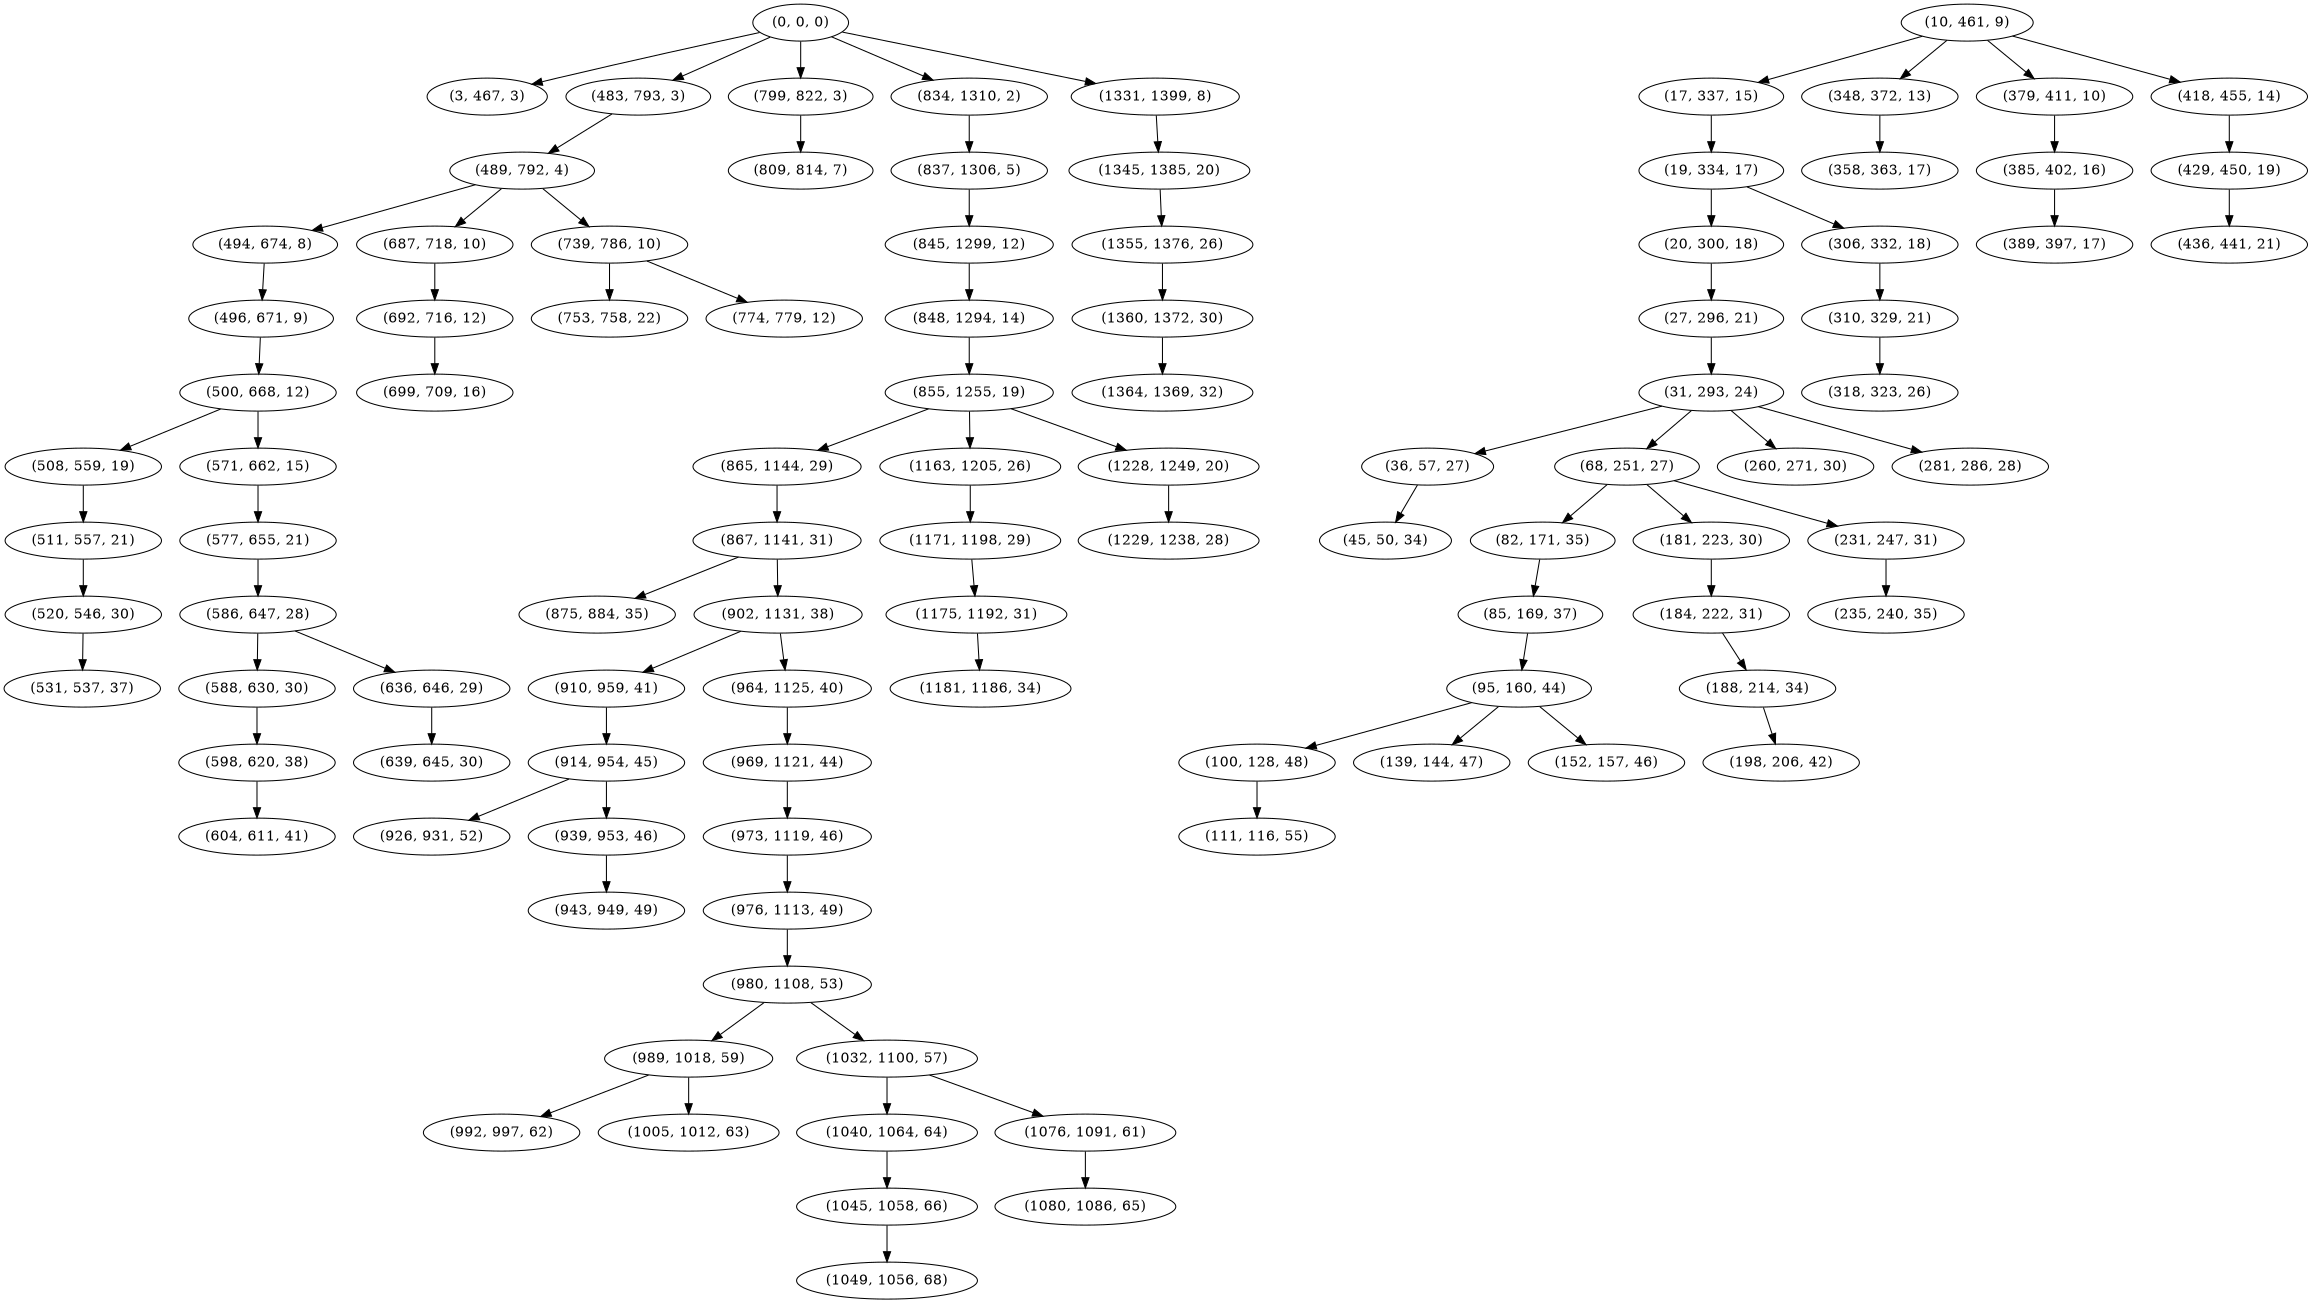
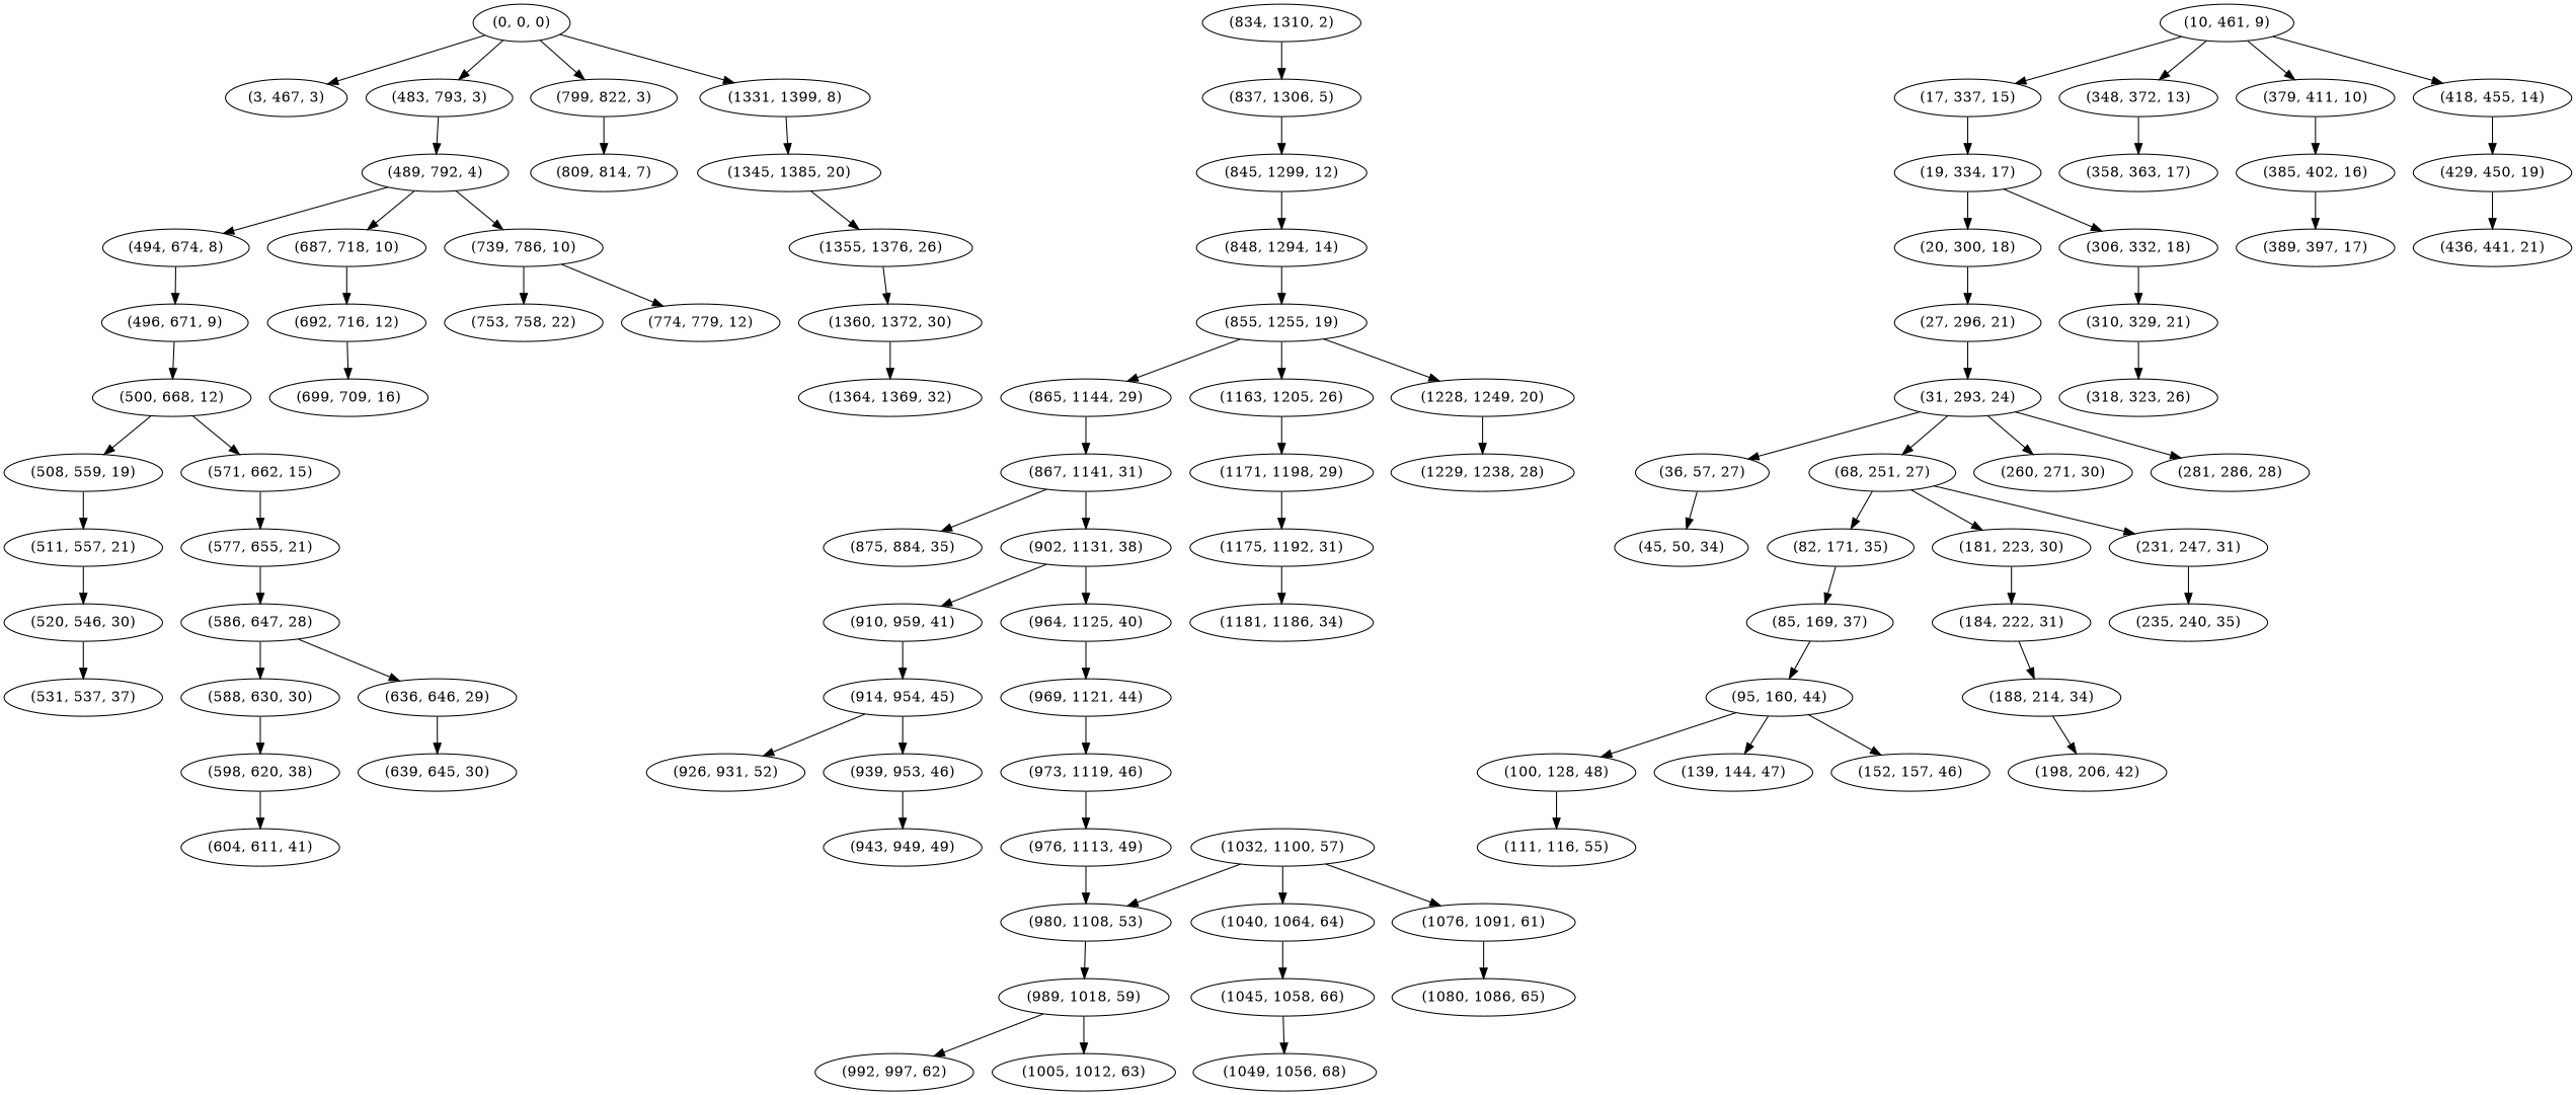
  digraph {
    "(0, 0, 0)"
    "(3, 467, 3)"
    "(483, 793, 3)"
    "(799, 822, 3)"
    "(834, 1310, 2)"
    "(1331, 1399, 8)"
    "(489, 792, 4)"
    "(809, 814, 7)"
    "(837, 1306, 5)"
    "(1345, 1385, 20)"
    "(10, 461, 9)"
    "(17, 337, 15)"
    "(348, 372, 13)"
    "(379, 411, 10)"
    "(418, 455, 14)"
    "(19, 334, 17)"
    "(358, 363, 17)"
    "(385, 402, 16)"
    "(429, 450, 19)"
    "(20, 300, 18)"
    "(306, 332, 18)"
    "(27, 296, 21)"
    "(310, 329, 21)"
    "(31, 293, 24)"
    "(36, 57, 27)"
    "(68, 251, 27)"
    "(260, 271, 30)"
    "(281, 286, 28)"
    "(45, 50, 34)"
    "(82, 171, 35)"
    "(181, 223, 30)"
    "(231, 247, 31)"
    "(85, 169, 37)"
    "(184, 222, 31)"
    "(235, 240, 35)"
    "(95, 160, 44)"
    "(100, 128, 48)"
    "(139, 144, 47)"
    "(152, 157, 46)"
    "(111, 116, 55)"
    "(188, 214, 34)"
    "(198, 206, 42)"
    "(318, 323, 26)"
    "(389, 397, 17)"
    "(436, 441, 21)"
    "(494, 674, 8)"
    "(687, 718, 10)"
    "(739, 786, 10)"
    "(496, 671, 9)"
    "(692, 716, 12)"
    "(753, 758, 22)"
    "(774, 779, 12)"
    "(500, 668, 12)"
    "(508, 559, 19)"
    "(571, 662, 15)"
    "(511, 557, 21)"
    "(577, 655, 21)"
    "(520, 546, 30)"
    "(531, 537, 37)"
    "(586, 647, 28)"
    "(588, 630, 30)"
    "(636, 646, 29)"
    "(598, 620, 38)"
    "(639, 645, 30)"
    "(604, 611, 41)"
    "(699, 709, 16)"
    "(845, 1299, 12)"
    "(848, 1294, 14)"
    "(855, 1255, 19)"
    "(865, 1144, 29)"
    "(1163, 1205, 26)"
    n72 [label="(1228, 1249, 20)"]
    "(867, 1141, 31)"
    "(1171, 1198, 29)"
    "(1229, 1238, 28)"
    "(875, 884, 35)"
    "(902, 1131, 38)"
    "(910, 959, 41)"
    "(964, 1125, 40)"
    "(914, 954, 45)"
    "(969, 1121, 44)"
    "(926, 931, 52)"
    "(939, 953, 46)"
    "(943, 949, 49)"
    "(973, 1119, 46)"
    "(976, 1113, 49)"
    "(980, 1108, 53)"
    "(989, 1018, 59)"
    "(1032, 1100, 57)"
    "(992, 997, 62)"
    "(1005, 1012, 63)"
    "(1040, 1064, 64)"
    "(1076, 1091, 61)"
    "(1045, 1058, 66)"
    "(1080, 1086, 65)"
    "(1049, 1056, 68)"
    "(1175, 1192, 31)"
    "(1181, 1186, 34)"
    "(1355, 1376, 26)"
    "(1360, 1372, 30)"
    "(1364, 1369, 32)"
    "(0, 0, 0)" -> "(3, 467, 3)"
    "(0, 0, 0)" -> "(483, 793, 3)"
    "(0, 0, 0)" -> "(799, 822, 3)"
-   "(0, 0, 0)" -> "(834, 1310, 2)"
    "(0, 0, 0)" -> "(1331, 1399, 8)"
    "(483, 793, 3)" -> "(489, 792, 4)"
    "(799, 822, 3)" -> "(809, 814, 7)"
    "(834, 1310, 2)" -> "(837, 1306, 5)"
    "(1331, 1399, 8)" -> "(1345, 1385, 20)"
    "(489, 792, 4)" -> "(494, 674, 8)"
    "(489, 792, 4)" -> "(687, 718, 10)"
    "(489, 792, 4)" -> "(739, 786, 10)"
    "(837, 1306, 5)" -> "(845, 1299, 12)"
    "(1345, 1385, 20)" -> "(1355, 1376, 26)"
    "(10, 461, 9)" -> "(17, 337, 15)"
    "(10, 461, 9)" -> "(348, 372, 13)"
    "(10, 461, 9)" -> "(379, 411, 10)"
    "(10, 461, 9)" -> "(418, 455, 14)"
    "(17, 337, 15)" -> "(19, 334, 17)"
    "(348, 372, 13)" -> "(358, 363, 17)"
    "(379, 411, 10)" -> "(385, 402, 16)"
    "(418, 455, 14)" -> "(429, 450, 19)"
    "(19, 334, 17)" -> "(20, 300, 18)"
    "(19, 334, 17)" -> "(306, 332, 18)"
    "(385, 402, 16)" -> "(389, 397, 17)"
    "(429, 450, 19)" -> "(436, 441, 21)"
    "(20, 300, 18)" -> "(27, 296, 21)"
    "(306, 332, 18)" -> "(310, 329, 21)"
    "(27, 296, 21)" -> "(31, 293, 24)"
    "(310, 329, 21)" -> "(318, 323, 26)"
    "(31, 293, 24)" -> "(36, 57, 27)"
    "(31, 293, 24)" -> "(68, 251, 27)"
    "(31, 293, 24)" -> "(260, 271, 30)"
    "(31, 293, 24)" -> "(281, 286, 28)"
    "(36, 57, 27)" -> "(45, 50, 34)"
    "(68, 251, 27)" -> "(82, 171, 35)"
    "(68, 251, 27)" -> "(181, 223, 30)"
    "(68, 251, 27)" -> "(231, 247, 31)"
    "(82, 171, 35)" -> "(85, 169, 37)"
    "(181, 223, 30)" -> "(184, 222, 31)"
    "(231, 247, 31)" -> "(235, 240, 35)"
    "(85, 169, 37)" -> "(95, 160, 44)"
    "(184, 222, 31)" -> "(188, 214, 34)"
    "(95, 160, 44)" -> "(100, 128, 48)"
    "(95, 160, 44)" -> "(139, 144, 47)"
    "(95, 160, 44)" -> "(152, 157, 46)"
    "(100, 128, 48)" -> "(111, 116, 55)"
    "(188, 214, 34)" -> "(198, 206, 42)"
    "(494, 674, 8)" -> "(496, 671, 9)"
    "(687, 718, 10)" -> "(692, 716, 12)"
    "(739, 786, 10)" -> "(753, 758, 22)"
    "(739, 786, 10)" -> "(774, 779, 12)"
    "(496, 671, 9)" -> "(500, 668, 12)"
    "(692, 716, 12)" -> "(699, 709, 16)"
    "(500, 668, 12)" -> "(508, 559, 19)"
    "(500, 668, 12)" -> "(571, 662, 15)"
    "(508, 559, 19)" -> "(511, 557, 21)"
    "(571, 662, 15)" -> "(577, 655, 21)"
    "(511, 557, 21)" -> "(520, 546, 30)"
    "(577, 655, 21)" -> "(586, 647, 28)"
    "(520, 546, 30)" -> "(531, 537, 37)"
    "(586, 647, 28)" -> "(588, 630, 30)"
    "(586, 647, 28)" -> "(636, 646, 29)"
    "(588, 630, 30)" -> "(598, 620, 38)"
    "(636, 646, 29)" -> "(639, 645, 30)"
    "(598, 620, 38)" -> "(604, 611, 41)"
    "(845, 1299, 12)" -> "(848, 1294, 14)"
    "(848, 1294, 14)" -> "(855, 1255, 19)"
    "(855, 1255, 19)" -> "(865, 1144, 29)"
    "(855, 1255, 19)" -> "(1163, 1205, 26)"
    "(855, 1255, 19)" -> n72
    "(865, 1144, 29)" -> "(867, 1141, 31)"
    "(1163, 1205, 26)" -> "(1171, 1198, 29)"
    n72 -> "(1229, 1238, 28)"
    "(867, 1141, 31)" -> "(875, 884, 35)"
    "(867, 1141, 31)" -> "(902, 1131, 38)"
    "(1171, 1198, 29)" -> "(1175, 1192, 31)"
    "(902, 1131, 38)" -> "(910, 959, 41)"
    "(902, 1131, 38)" -> "(964, 1125, 40)"
    "(910, 959, 41)" -> "(914, 954, 45)"
    "(964, 1125, 40)" -> "(969, 1121, 44)"
    "(914, 954, 45)" -> "(926, 931, 52)"
    "(914, 954, 45)" -> "(939, 953, 46)"
    "(969, 1121, 44)" -> "(973, 1119, 46)"
    "(939, 953, 46)" -> "(943, 949, 49)"
    "(973, 1119, 46)" -> "(976, 1113, 49)"
    "(976, 1113, 49)" -> "(980, 1108, 53)"
    "(980, 1108, 53)" -> "(989, 1018, 59)"
-   "(980, 1108, 53)" -> "(1032, 1100, 57)"
+   "(1032, 1100, 57)" -> "(980, 1108, 53)"
    "(989, 1018, 59)" -> "(992, 997, 62)"
    "(989, 1018, 59)" -> "(1005, 1012, 63)"
    "(1032, 1100, 57)" -> "(1040, 1064, 64)"
    "(1032, 1100, 57)" -> "(1076, 1091, 61)"
    "(1040, 1064, 64)" -> "(1045, 1058, 66)"
    "(1076, 1091, 61)" -> "(1080, 1086, 65)"
    "(1045, 1058, 66)" -> "(1049, 1056, 68)"
    "(1175, 1192, 31)" -> "(1181, 1186, 34)"
    "(1355, 1376, 26)" -> "(1360, 1372, 30)"
    "(1360, 1372, 30)" -> "(1364, 1369, 32)"
  }
